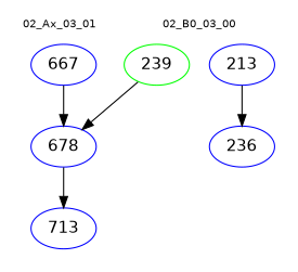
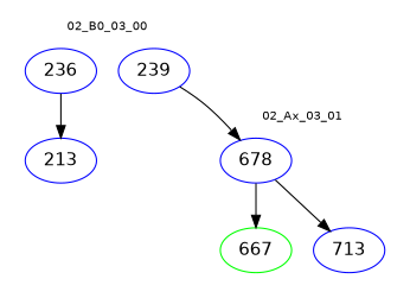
  digraph {
    fontname="DejaVu Sans"
    node [color=blue fontname="DejaVu Sans"]
    edge [color=black fontname="DejaVu Sans"]
-   n1 [label=667]
+   n1 [color=green label=667]
    n2 [label=678]
    n3 [label=713]
-   n4 [color=green label=239]
+   n4 [label=239]
    n5 [label=236]
    n6 [label=213]
    subgraph cluster_1 {
      color=white
      fontsize=10
      label="02_Ax_03_01"
      n1
      n2
      n3
    }
    subgraph cluster_2 {
      color=white
      fontsize=10
      label="02_B0_03_00"
      n4
      n5
      n6
    }
-   n1 -> n2
+   n2 -> n1
    n2 -> n3
    n4 -> n2
-   n6 -> n5
+   n5 -> n6
  }
